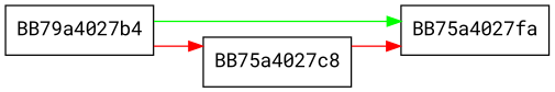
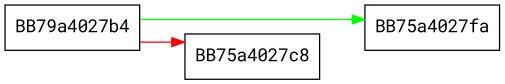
  digraph {
    fontname="Roboto Mono"
    rankdir=LR
    splines=ortho
    node [fontname="Roboto Mono" shape=box]
    edge [color=red fontname="Roboto Mono"]
    n1 [label=BB79a4027b4]
    BB75a4027fa
    BB75a4027c8
    n1 -> BB75a4027fa [color=green]
    n1 -> BB75a4027c8
-   BB75a4027c8 -> BB75a4027fa
  }
